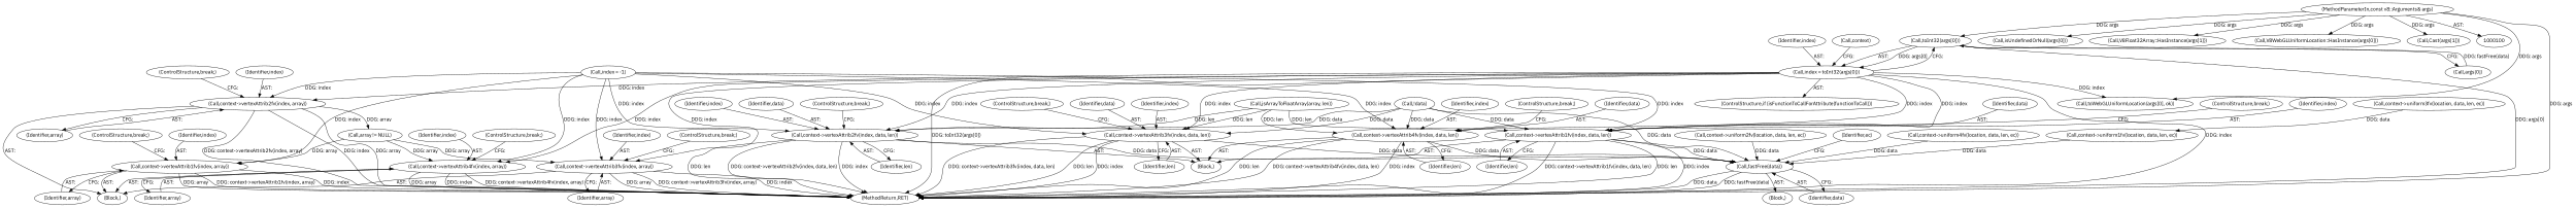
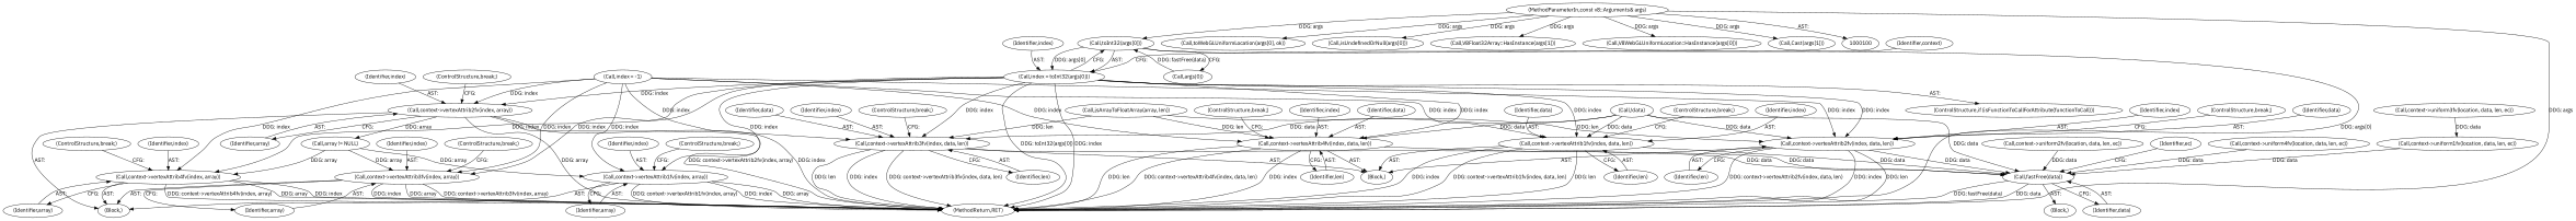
  digraph {
    fontname="IBM Plex Sans"
    node [fontname="IBM Plex Sans"]
    edge [fontname="IBM Plex Sans"]
    n1 [label="(Call,toInt32(args[0]))"]
    n2 [label="(Call,index = toInt32(args[0]))"]
    n3 [label="(MethodReturn,RET)"]
    n4 [label="(Call,args[0])"]
    n5 [label="(Call,context->vertexAttrib1fv(index, array))"]
    n6 [label="(Call,context->vertexAttrib2fv(index, array))"]
    n7 [label="(Call,context->vertexAttrib3fv(index, array))"]
    n8 [label="(Call,context->vertexAttrib4fv(index, array))"]
    n9 [label="(Call,context->vertexAttrib1fv(index, data, len))"]
    n10 [label="(Call,context->vertexAttrib2fv(index, data, len))"]
    n11 [label="(Call,context->vertexAttrib3fv(index, data, len))"]
    n12 [label="(Call,context->vertexAttrib4fv(index, data, len))"]
    n13 [label="(ControlStructure,if (isFunctionToCallForAttribute(functionToCall)))"]
    n14 [label="(MethodParameterIn,const v8::Arguments& args)"]
    n15 [label="(Call,toWebGLUniformLocation(args[0], ok))"]
    n16 [label="(Call,isUndefinedOrNull(args[0]))"]
    n17 [label="(Call,V8Float32Array::HasInstance(args[1]))"]
    n18 [label="(Call,V8WebGLUniformLocation::HasInstance(args[0]))"]
    n19 [label="(Call,Cast(args[1]))"]
    1000100
    n21 [label="(Identifier,array)"]
    n22 [label="(Block,)"]
    n23 [label="(Identifier,array)"]
    n24 [label="(Call,array != NULL)"]
    n25 [label="(Identifier,array)"]
    n26 [label="(Identifier,array)"]
    n27 [label="(Call,fastFree(data))"]
    n28 [label="(Block,)"]
    n29 [label="(Identifier,len)"]
    n30 [label="(Identifier,len)"]
    n31 [label="(Identifier,len)"]
    n32 [label="(Identifier,len)"]
    n33 [label="(Block,)"]
    n34 [label="(Identifier,data)"]
    n35 [label="(ControlStructure,break;)"]
    n36 [label="(ControlStructure,break;)"]
    n37 [label="(Call,context->uniform1fv(location, data, len, ec))"]
    n38 [label="(ControlStructure,break;)"]
    n39 [label="(Identifier,index)"]
    n40 [label="(ControlStructure,break;)"]
    n41 [label="(Identifier,data)"]
    n42 [label="(Call,!data)"]
    n43 [label="(Identifier,index)"]
    n44 [label="(Identifier,data)"]
-   n45 [label="(Call,context)"]
+   n45 [label="(Identifier,context)"]
    n46 [label="(ControlStructure,break;)"]
    n47 [label="(Identifier,data)"]
    n48 [label="(ControlStructure,break;)"]
    n49 [label="(Call,context->uniform2fv(location, data, len, ec))"]
    n50 [label="(Call,context->uniform3fv(location, data, len, ec))"]
    n51 [label="(Identifier,index)"]
    n52 [label="(Identifier,data)"]
    n53 [label="(Identifier,ec)"]
    n54 [label="(Identifier,index)"]
    n55 [label="(Identifier,index)"]
    n56 [label="(Identifier,index)"]
    n57 [label="(Identifier,index)"]
    n58 [label="(Call,jsArrayToFloatArray(array, len))"]
    n59 [label="(Call,context->uniform4fv(location, data, len, ec))"]
    n60 [label="(Call,index = -1)"]
    n61 [label="(Identifier,index)"]
    n62 [label="(ControlStructure,break;)"]
    n63 [label="(ControlStructure,break;)"]
    n64 [label="(Identifier,index)"]
    n1 -> n2 [label="AST: "]
    n1 -> n2 [label="DDG: args[0]"]
    n1 -> n3 [label="DDG: args[0]"]
    n1 -> n4 [label="CFG: "]
    n2 -> n1 [label="CFG: "]
    n2 -> n3 [label="DDG: toInt32(args[0])"]
    n2 -> n3 [label="DDG: index"]
-   n2 -> n15 [label="DDG: index"]
+   n2 -> n5 [label="DDG: index"]
    n2 -> n6 [label="DDG: index"]
    n2 -> n7 [label="DDG: index"]
    n2 -> n8 [label="DDG: index"]
    n2 -> n9 [label="DDG: index"]
    n2 -> n10 [label="DDG: index"]
    n2 -> n11 [label="DDG: index"]
    n2 -> n12 [label="DDG: index"]
    n2 -> n13 [label="AST: "]
    n4 -> n1 [label="DDG: fastFree(data)"]
    n5 -> n3 [label="DDG: array"]
    n5 -> n3 [label="DDG: context->vertexAttrib1fv(index, array)"]
    n5 -> n3 [label="DDG: index"]
    n5 -> n21 [label="CFG: "]
    n5 -> n22 [label="AST: "]
    n6 -> n3 [label="DDG: array"]
    n6 -> n3 [label="DDG: context->vertexAttrib2fv(index, array)"]
    n6 -> n3 [label="DDG: index"]
    n6 -> n22 [label="AST: "]
    n6 -> n23 [label="CFG: "]
    n6 -> n24 [label="DDG: array"]
    n7 -> n3 [label="DDG: index"]
    n7 -> n3 [label="DDG: array"]
    n7 -> n3 [label="DDG: context->vertexAttrib3fv(index, array)"]
    n7 -> n22 [label="AST: "]
    n7 -> n25 [label="CFG: "]
    n8 -> n3 [label="DDG: context->vertexAttrib4fv(index, array)"]
    n8 -> n3 [label="DDG: array"]
    n8 -> n3 [label="DDG: index"]
    n8 -> n22 [label="AST: "]
    n8 -> n26 [label="CFG: "]
    n9 -> n3 [label="DDG: index"]
    n9 -> n3 [label="DDG: context->vertexAttrib1fv(index, data, len)"]
    n9 -> n3 [label="DDG: len"]
    n9 -> n27 [label="DDG: data"]
    n9 -> n28 [label="AST: "]
    n9 -> n29 [label="CFG: "]
    n10 -> n3 [label="DDG: index"]
    n10 -> n3 [label="DDG: len"]
    n10 -> n3 [label="DDG: context->vertexAttrib2fv(index, data, len)"]
    n10 -> n27 [label="DDG: data"]
    n10 -> n28 [label="AST: "]
    n10 -> n30 [label="CFG: "]
    n11 -> n3 [label="DDG: len"]
    n11 -> n3 [label="DDG: index"]
    n11 -> n3 [label="DDG: context->vertexAttrib3fv(index, data, len)"]
    n11 -> n27 [label="DDG: data"]
    n11 -> n28 [label="AST: "]
    n11 -> n31 [label="CFG: "]
    n12 -> n3 [label="DDG: len"]
    n12 -> n3 [label="DDG: context->vertexAttrib4fv(index, data, len)"]
    n12 -> n3 [label="DDG: index"]
    n12 -> n27 [label="DDG: data"]
    n12 -> n28 [label="AST: "]
    n12 -> n32 [label="CFG: "]
    n14 -> n1 [label="DDG: args"]
    n14 -> n3 [label="DDG: args"]
    n14 -> n15 [label="DDG: args"]
    n14 -> n16 [label="DDG: args"]
    n14 -> n17 [label="DDG: args"]
    n14 -> n18 [label="DDG: args"]
    n14 -> n19 [label="DDG: args"]
    n14 -> 1000100 [label="AST: "]
    n21 -> n5 [label="AST: "]
    n23 -> n6 [label="AST: "]
    n24 -> n5 [label="DDG: array"]
    n24 -> n7 [label="DDG: array"]
    n24 -> n8 [label="DDG: array"]
    n25 -> n7 [label="AST: "]
    n26 -> n8 [label="AST: "]
    n27 -> n3 [label="DDG: data"]
    n27 -> n3 [label="DDG: fastFree(data)"]
    n27 -> n33 [label="AST: "]
    n27 -> n34 [label="CFG: "]
    n29 -> n9 [label="AST: "]
    n30 -> n10 [label="AST: "]
    n31 -> n11 [label="AST: "]
    n32 -> n12 [label="AST: "]
    n34 -> n27 [label="AST: "]
    n35 -> n11 [label="CFG: "]
    n36 -> n10 [label="CFG: "]
    n37 -> n27 [label="DDG: data"]
    n38 -> n9 [label="CFG: "]
    n39 -> n12 [label="AST: "]
    n40 -> n7 [label="CFG: "]
    n41 -> n10 [label="AST: "]
    n42 -> n9 [label="DDG: data"]
    n42 -> n10 [label="DDG: data"]
    n42 -> n11 [label="DDG: data"]
    n42 -> n12 [label="DDG: data"]
    n42 -> n27 [label="DDG: data"]
    n43 -> n9 [label="AST: "]
    n44 -> n11 [label="AST: "]
    n45 -> n2 [label="CFG: "]
    n46 -> n8 [label="CFG: "]
    n47 -> n12 [label="AST: "]
    n48 -> n6 [label="CFG: "]
    n49 -> n27 [label="DDG: data"]
    n50 -> n37 [label="DDG: data"]
    n51 -> n8 [label="AST: "]
    n52 -> n9 [label="AST: "]
    n53 -> n27 [label="CFG: "]
    n54 -> n6 [label="AST: "]
    n55 -> n2 [label="AST: "]
    n56 -> n11 [label="AST: "]
    n57 -> n7 [label="AST: "]
-   n58 -> n9 [label="DDG: len"]
    n58 -> n10 [label="DDG: len"]
    n58 -> n11 [label="DDG: len"]
    n58 -> n12 [label="DDG: len"]
    n59 -> n27 [label="DDG: data"]
    n60 -> n5 [label="DDG: index"]
    n60 -> n6 [label="DDG: index"]
    n60 -> n7 [label="DDG: index"]
    n60 -> n8 [label="DDG: index"]
    n60 -> n9 [label="DDG: index"]
    n60 -> n10 [label="DDG: index"]
    n60 -> n11 [label="DDG: index"]
    n60 -> n12 [label="DDG: index"]
    n61 -> n10 [label="AST: "]
    n62 -> n12 [label="CFG: "]
    n63 -> n5 [label="CFG: "]
    n64 -> n5 [label="AST: "]
  }
